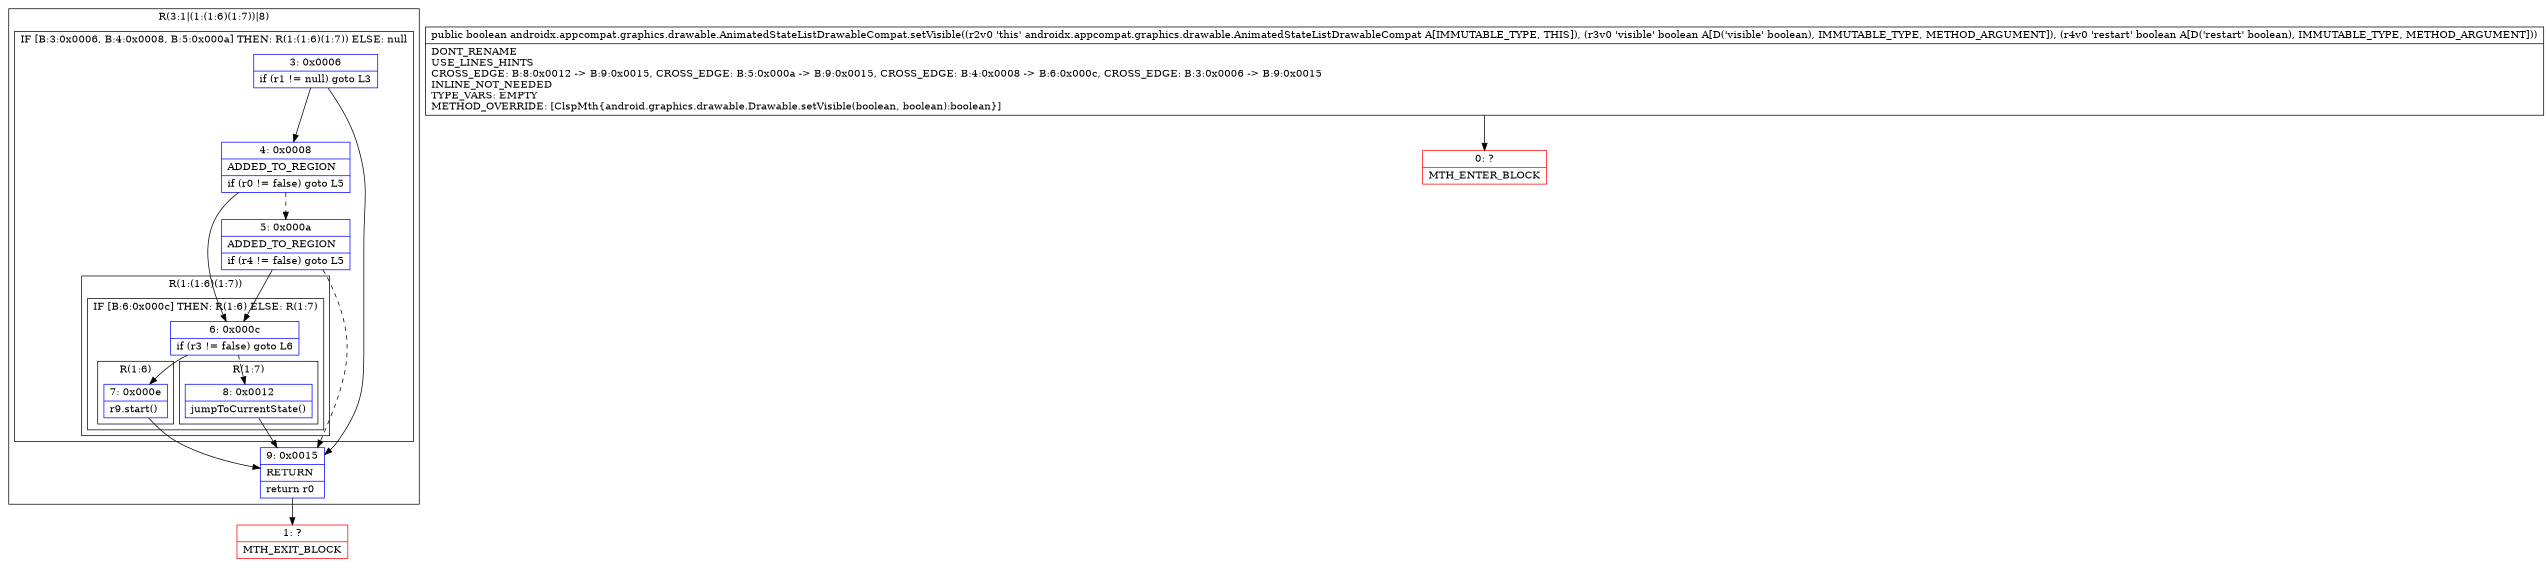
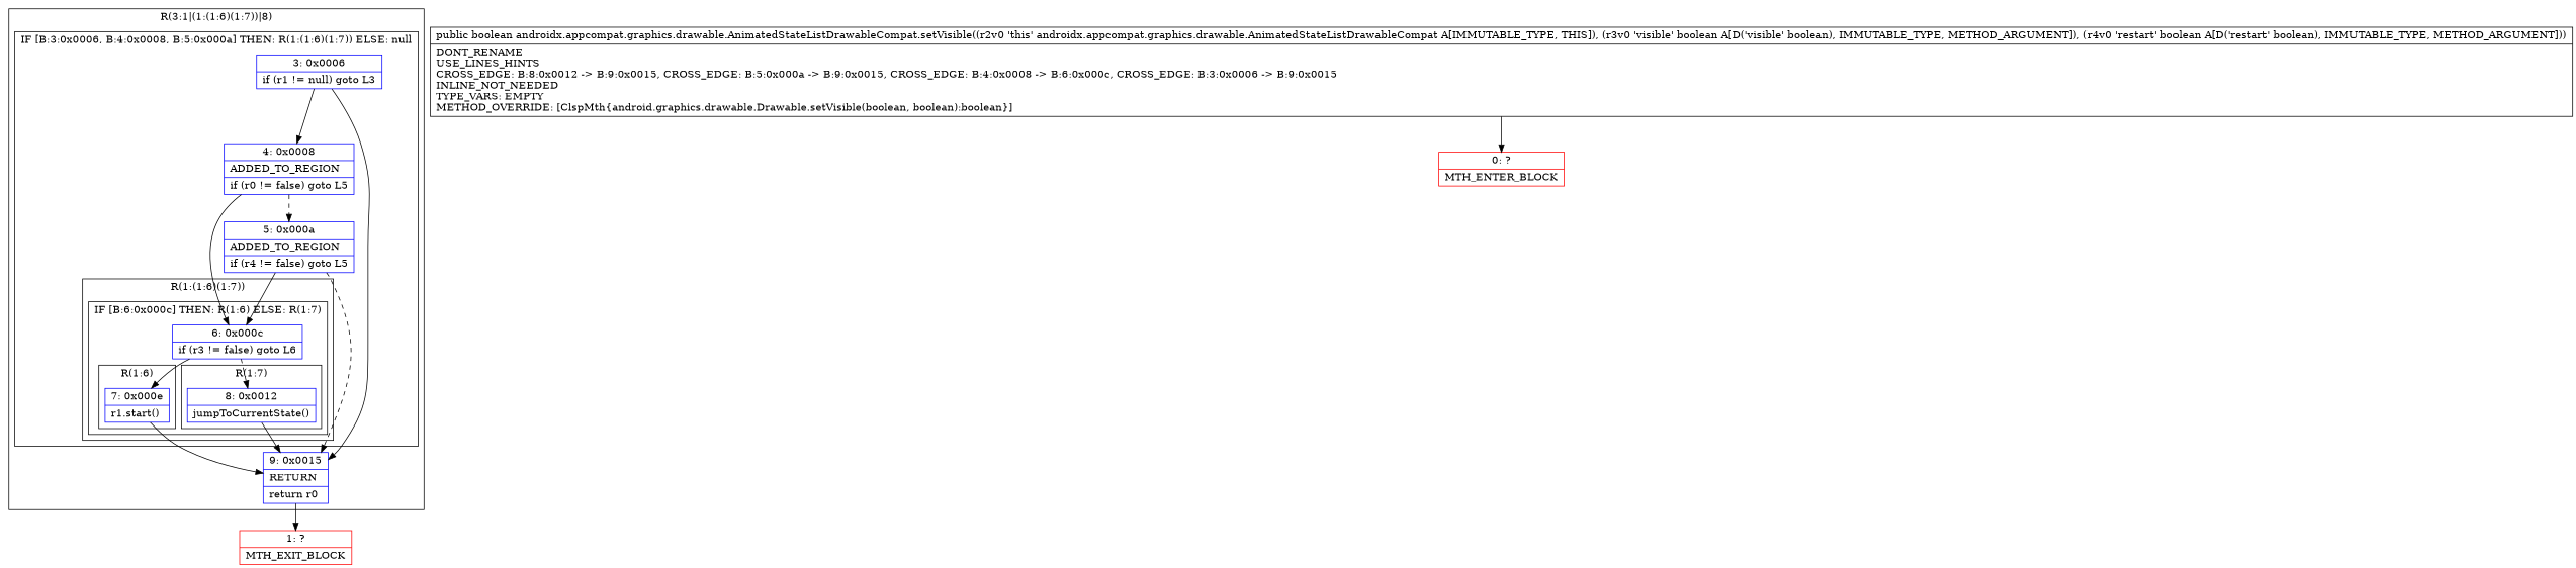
  digraph {
    node [color=blue shape=record]
-   n1 [label="{7\:\ 0x000e|r9.start()\l}"]
+   n1 [label="{7\:\ 0x000e|r1.start()\l}"]
    n2 [label="{8\:\ 0x0012|jumpToCurrentState()\l}"]
    n3 [label="{6\:\ 0x000c|if (r3 != false) goto L6\l}"]
    n4 [label="{3\:\ 0x0006|if (r1 != null) goto L3\l}"]
    n5 [label="{4\:\ 0x0008|ADDED_TO_REGION\l|if (r0 != false) goto L5\l}"]
    n6 [label="{5\:\ 0x000a|ADDED_TO_REGION\l|if (r4 != false) goto L5\l}"]
    n7 [label="{9\:\ 0x0015|RETURN\l|return r0\l}"]
    n8 [color=red label="{1\:\ ?|MTH_EXIT_BLOCK\l}"]
    n9 [color=red label="{0\:\ ?|MTH_ENTER_BLOCK\l}"]
    n10 [label="{public boolean androidx.appcompat.graphics.drawable.AnimatedStateListDrawableCompat.setVisible((r2v0 'this' androidx.appcompat.graphics.drawable.AnimatedStateListDrawableCompat A[IMMUTABLE_TYPE, THIS]), (r3v0 'visible' boolean A[D('visible' boolean), IMMUTABLE_TYPE, METHOD_ARGUMENT]), (r4v0 'restart' boolean A[D('restart' boolean), IMMUTABLE_TYPE, METHOD_ARGUMENT]))  | DONT_RENAME\lUSE_LINES_HINTS\lCROSS_EDGE: B:8:0x0012 \-\> B:9:0x0015, CROSS_EDGE: B:5:0x000a \-\> B:9:0x0015, CROSS_EDGE: B:4:0x0008 \-\> B:6:0x000c, CROSS_EDGE: B:3:0x0006 \-\> B:9:0x0015\lINLINE_NOT_NEEDED\lTYPE_VARS: EMPTY\lMETHOD_OVERRIDE: [ClspMth\{android.graphics.drawable.Drawable.setVisible(boolean, boolean):boolean\}]\l}" color=""]
    subgraph cluster_1 {
      label="R(3:1|(1:(1:6)(1:7))|8)"
      n7
      subgraph cluster_2 {
        label="IF [B:3:0x0006, B:4:0x0008, B:5:0x000a] THEN: R(1:(1:6)(1:7)) ELSE: null"
        n4
        n5
        n6
        subgraph cluster_3 {
          label="R(1:(1:6)(1:7))"
          subgraph cluster_4 {
            label="IF [B:6:0x000c] THEN: R(1:6) ELSE: R(1:7)"
            n3
            subgraph cluster_5 {
              label="R(1:6)"
              n1
            }
            subgraph cluster_6 {
              label="R(1:7)"
              n2
            }
          }
        }
      }
    }
    n1 -> n7
    n2 -> n7
    n3 -> n1
    n3 -> n2 [style=dashed]
    n4 -> n5
    n4 -> n7 [style=solid]
    n5 -> n3
    n5 -> n6 [style=dashed]
    n6 -> n3
    n6 -> n7 [style=dashed]
    n7 -> n8
    n10 -> n9
  }
